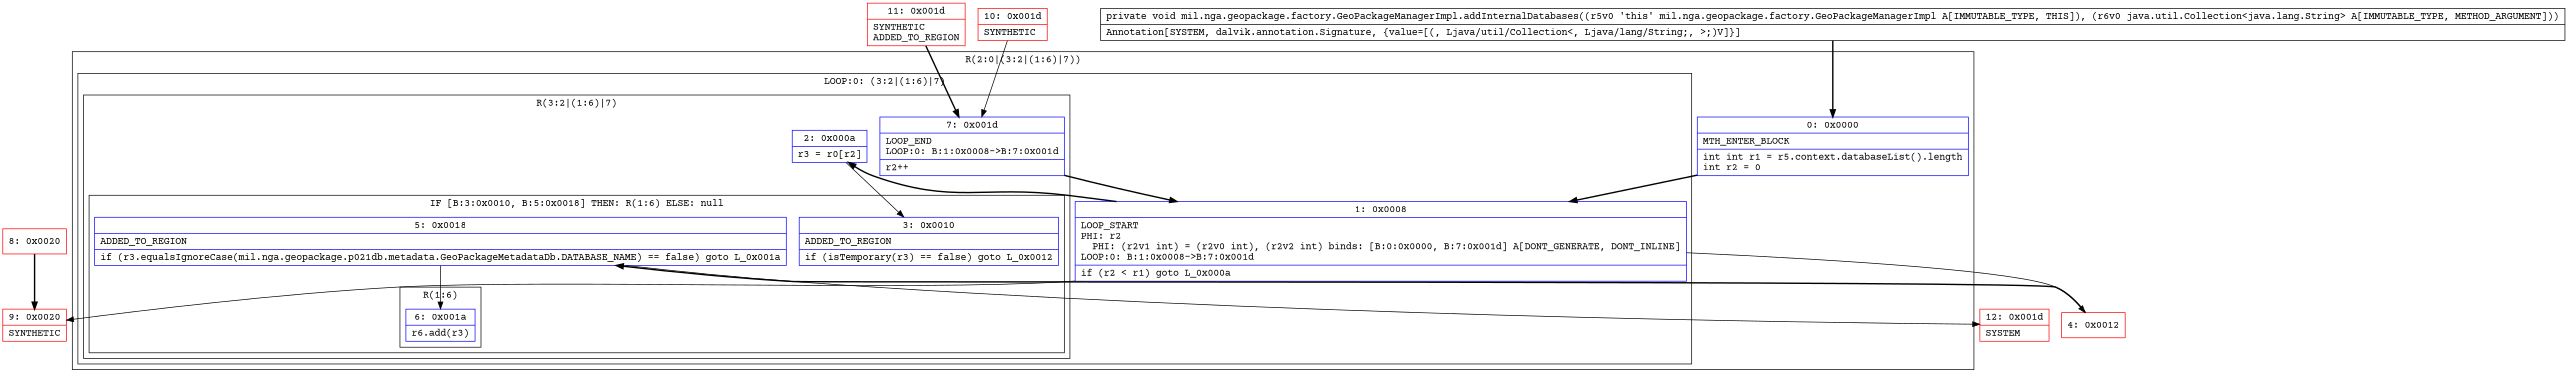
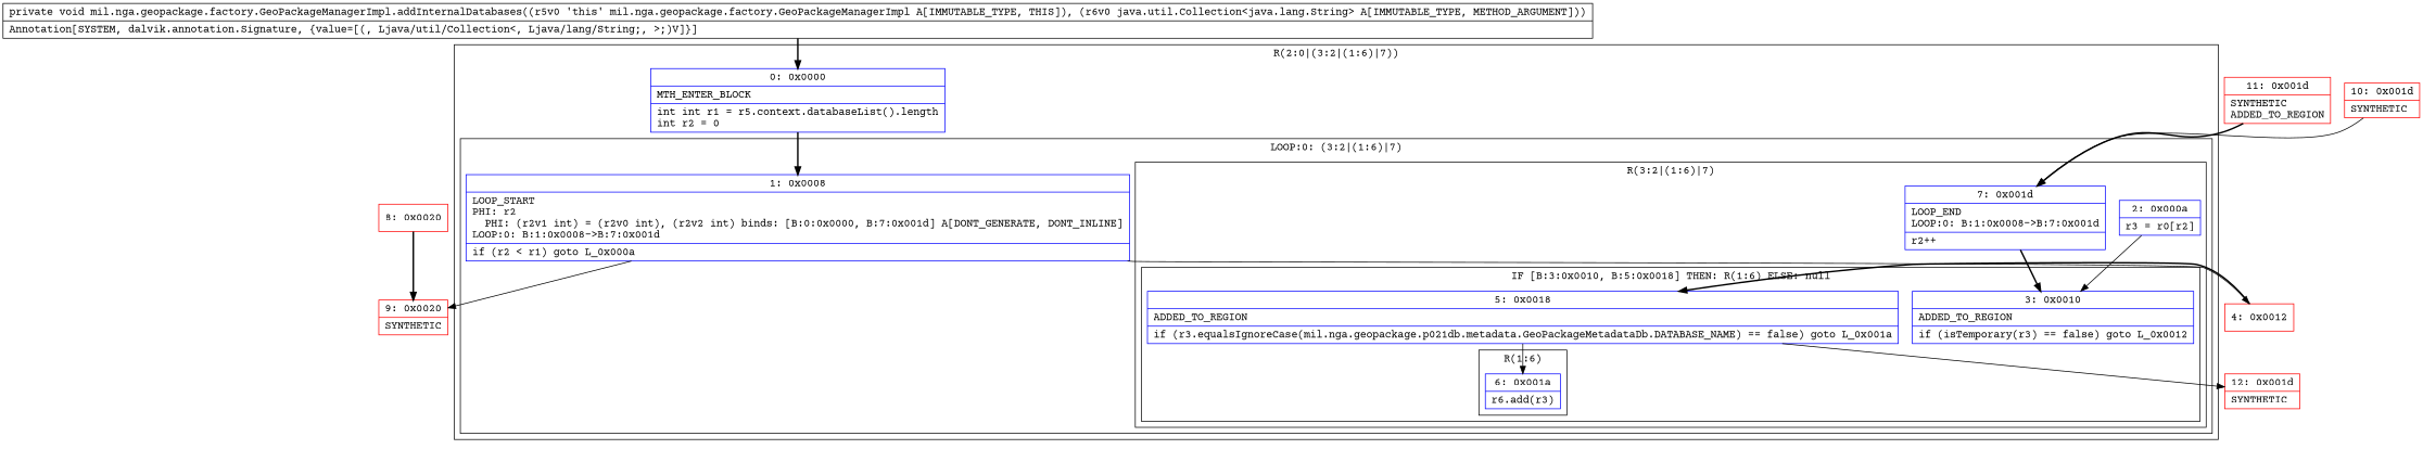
  digraph {
    fontname="Courier Prime"
    node [color=blue fontname="Courier Prime" shape=record]
    edge [fontname="Courier Prime" style=bold]
    n1 [label="{6\:\ 0x001a|r6.add(r3)\l}"]
    n2 [label="{3\:\ 0x0010|ADDED_TO_REGION\l|if (isTemporary(r3) == false) goto L_0x0012\l}"]
    n3 [label="{5\:\ 0x0018|ADDED_TO_REGION\l|if (r3.equalsIgnoreCase(mil.nga.geopackage.p021db.metadata.GeoPackageMetadataDb.DATABASE_NAME) == false) goto L_0x001a\l}"]
    n4 [label="{2\:\ 0x000a|r3 = r0[r2]\l}"]
    n5 [label="{7\:\ 0x001d|LOOP_END\lLOOP:0: B:1:0x0008\-\>B:7:0x001d\l|r2++\l}"]
    n6 [label="{1\:\ 0x0008|LOOP_START\lPHI: r2 \l  PHI: (r2v1 int) = (r2v0 int), (r2v2 int) binds: [B:0:0x0000, B:7:0x001d] A[DONT_GENERATE, DONT_INLINE]\lLOOP:0: B:1:0x0008\-\>B:7:0x001d\l|if (r2 \< r1) goto L_0x000a\l}"]
    n7 [label="{0\:\ 0x0000|MTH_ENTER_BLOCK\l|int int r1 = r5.context.databaseList().length\lint r2 = 0\l}"]
-   n8 [color=red label="{12\:\ 0x001d|SYSTEM\l}"]
+   n8 [color=red label="{12\:\ 0x001d|SYNTHETIC\l}"]
    n9 [color=red label="{9\:\ 0x0020|SYNTHETIC\l}"]
    n10 [color=red label="{4\:\ 0x0012}"]
    n11 [color=red label="{11\:\ 0x001d|SYNTHETIC\lADDED_TO_REGION\l}"]
    n12 [color=red label="{10\:\ 0x001d|SYNTHETIC\l}"]
    n13 [color=red label="{8\:\ 0x0020}"]
    n14 [label="{private void mil.nga.geopackage.factory.GeoPackageManagerImpl.addInternalDatabases((r5v0 'this' mil.nga.geopackage.factory.GeoPackageManagerImpl A[IMMUTABLE_TYPE, THIS]), (r6v0 java.util.Collection\<java.lang.String\> A[IMMUTABLE_TYPE, METHOD_ARGUMENT]))  | Annotation[SYSTEM, dalvik.annotation.Signature, \{value=[(, Ljava\/util\/Collection\<, Ljava\/lang\/String;, \>;)V]\}]\l}" color=""]
    subgraph cluster_1 {
      label="R(2:0|(3:2|(1:6)|7))"
      n7
      subgraph cluster_2 {
        label="LOOP:0: (3:2|(1:6)|7)"
        n6
        subgraph cluster_3 {
          label="R(3:2|(1:6)|7)"
          n4
          n5
          subgraph cluster_4 {
            label="IF [B:3:0x0010, B:5:0x0018] THEN: R(1:6) ELSE: null"
            n2
            n3
            subgraph cluster_5 {
              label="R(1:6)"
              n1
            }
          }
        }
      }
    }
    n3 -> n1 [style=solid]
    n3 -> n8 [style=solid]
    n4 -> n2 [style=solid]
-   n5 -> n6
-   n6 -> n4
+   n5 -> n2
    n6 -> n9 [style=solid]
    n6 -> n10 [style=solid]
    n7 -> n6
    n10 -> n3
    n11 -> n5
    n12 -> n5 [style=solid]
    n13 -> n9
    n14 -> n7
  }
